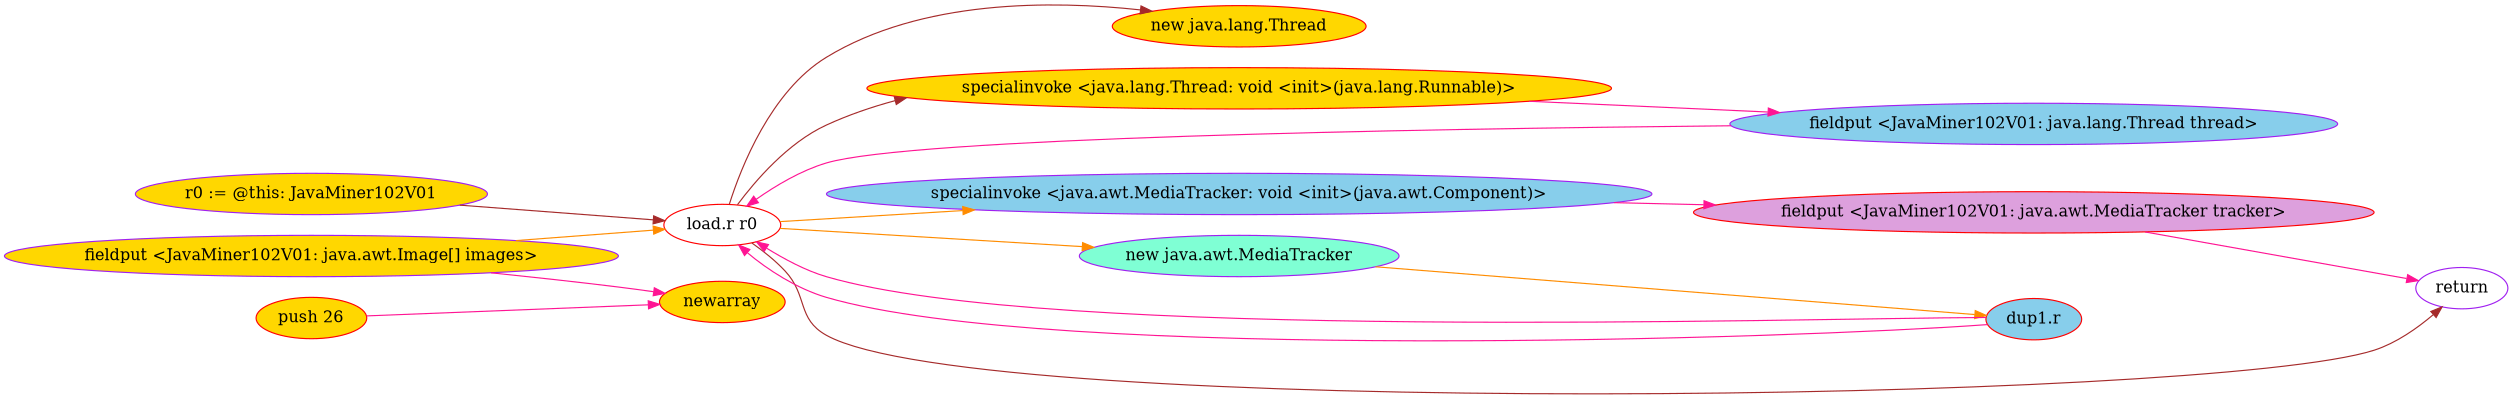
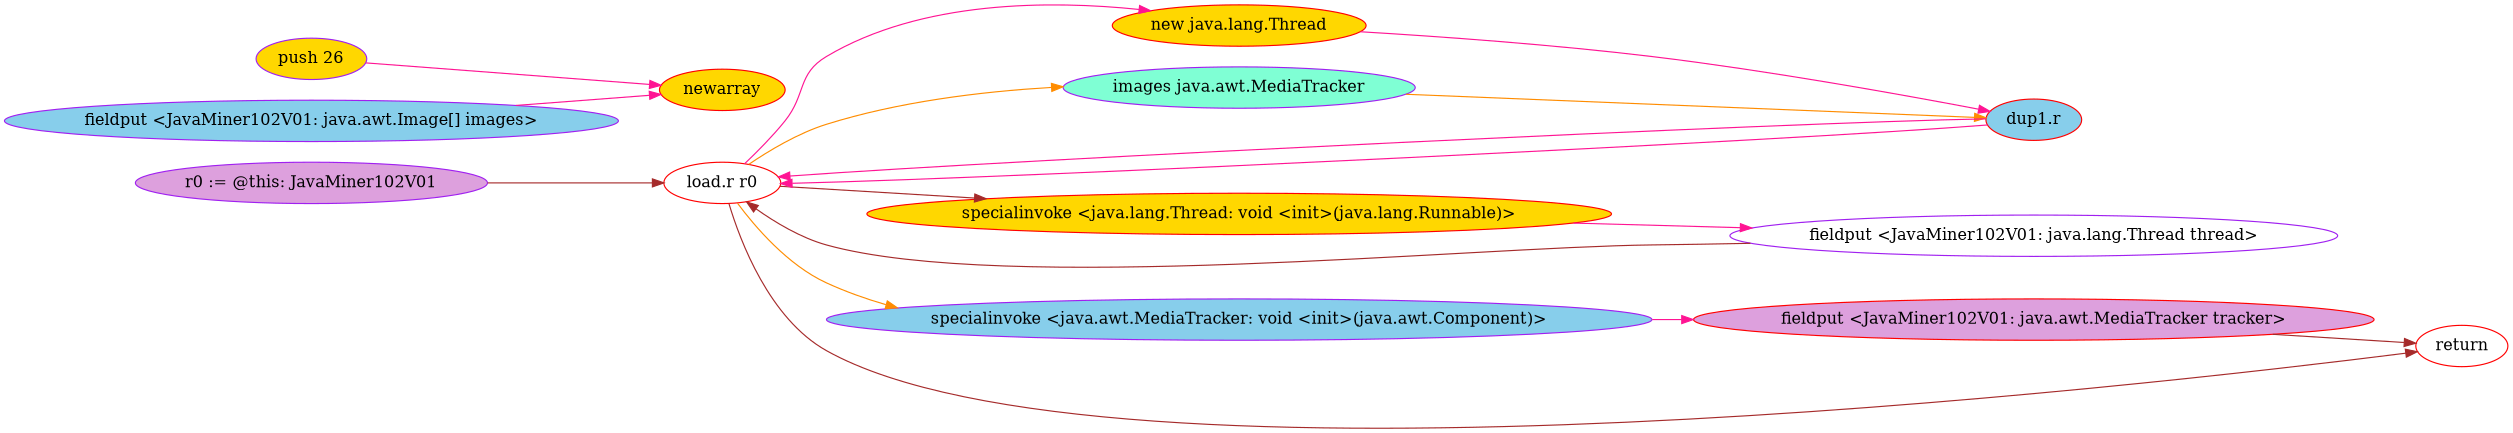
  digraph {
    rankdir=LR
    node [color=purple fillcolor=gold style=filled]
    edge [color=deeppink]
-   "r0 := @this: JavaMiner102V01"
+   "r0 := @this: JavaMiner102V01" [fillcolor=plum]
    "load.r r0" [color=red fillcolor=white]
    "new java.lang.Thread" [color=red]
    "specialinvoke <java.lang.Thread: void <init>(java.lang.Runnable)>" [color=red]
-   "new java.awt.MediaTracker" [fillcolor=aquamarine]
+   "new java.awt.MediaTracker" [fillcolor=aquamarine label="images java.awt.MediaTracker"]
    "specialinvoke <java.awt.MediaTracker: void <init>(java.awt.Component)>" [fillcolor=skyblue]
-   return [fillcolor=white]
+   return [color=red fillcolor=white]
    "dup1.r" [color=red fillcolor=skyblue]
-   "fieldput <JavaMiner102V01: java.lang.Thread thread>" [fillcolor=skyblue]
+   "fieldput <JavaMiner102V01: java.lang.Thread thread>" [fillcolor=white]
    newarray [color=red]
-   "push 26" [color=red]
+   "push 26"
    "fieldput <JavaMiner102V01: java.awt.MediaTracker tracker>" [color=red fillcolor=plum]
-   "fieldput <JavaMiner102V01: java.awt.Image[] images>"
+   "fieldput <JavaMiner102V01: java.awt.Image[] images>" [fillcolor=skyblue]
    "r0 := @this: JavaMiner102V01" -> "load.r r0" [color=brown]
-   "load.r r0" -> "new java.lang.Thread" [color=brown]
+   "load.r r0" -> "new java.lang.Thread"
    "load.r r0" -> "specialinvoke <java.lang.Thread: void <init>(java.lang.Runnable)>" [color=brown]
    "load.r r0" -> "new java.awt.MediaTracker" [color=darkorange]
    "load.r r0" -> "specialinvoke <java.awt.MediaTracker: void <init>(java.awt.Component)>" [color=darkorange]
    "load.r r0" -> return [color=brown]
+   "new java.lang.Thread" -> "dup1.r"
    "specialinvoke <java.lang.Thread: void <init>(java.lang.Runnable)>" -> "fieldput <JavaMiner102V01: java.lang.Thread thread>"
    "new java.awt.MediaTracker" -> "dup1.r" [color=darkorange]
    "specialinvoke <java.awt.MediaTracker: void <init>(java.awt.Component)>" -> "fieldput <JavaMiner102V01: java.awt.MediaTracker tracker>"
    "dup1.r" -> "load.r r0"
    "dup1.r" -> "load.r r0"
-   "fieldput <JavaMiner102V01: java.lang.Thread thread>" -> "load.r r0"
+   "fieldput <JavaMiner102V01: java.lang.Thread thread>" -> "load.r r0" [color=brown]
    "push 26" -> newarray
-   "fieldput <JavaMiner102V01: java.awt.MediaTracker tracker>" -> return
-   "fieldput <JavaMiner102V01: java.awt.Image[] images>" -> "load.r r0" [color=darkorange]
+   "fieldput <JavaMiner102V01: java.awt.MediaTracker tracker>" -> return [color=brown]
    "fieldput <JavaMiner102V01: java.awt.Image[] images>" -> newarray
  }
